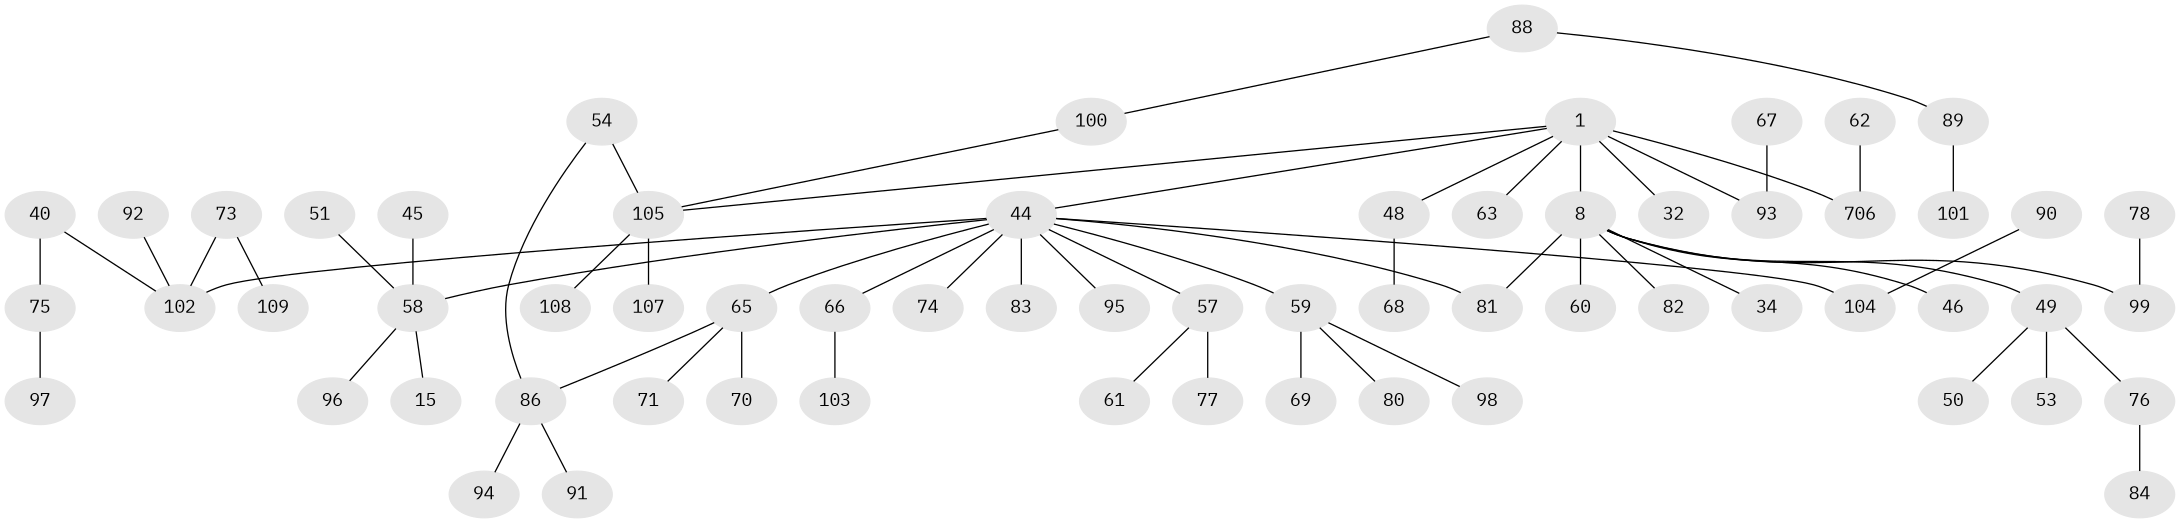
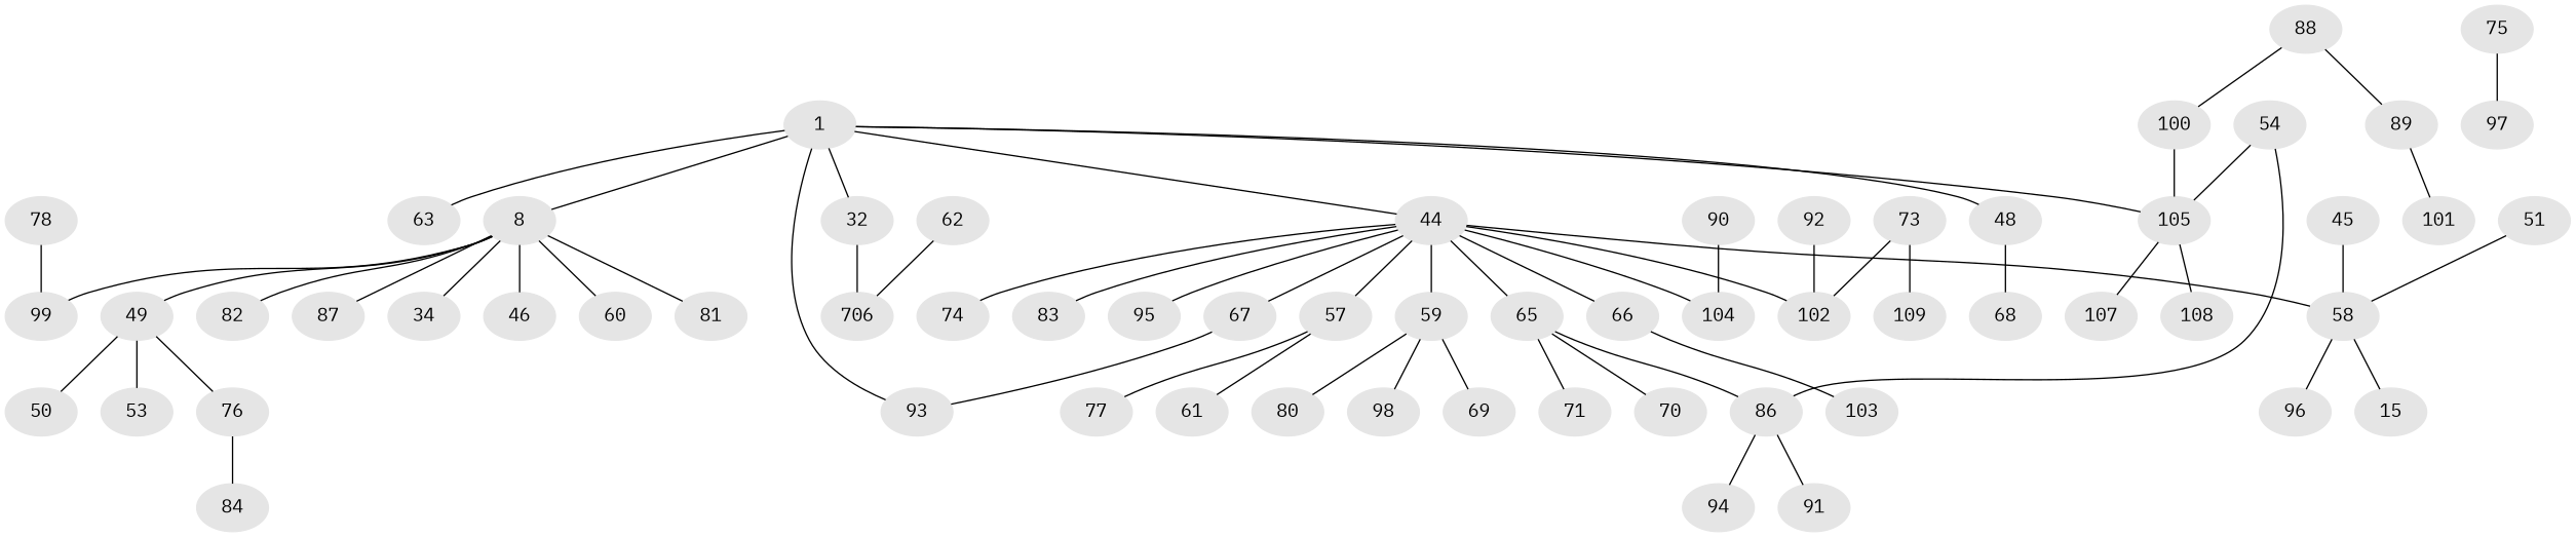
  graph {
    fontname="IBM Plex Mono"
    node [color=gray90 fontname="IBM Plex Mono" style=filled]
    edge [fontname="IBM Plex Mono"]
    8 [super="+2"]
    34
    46
    49
    60 [super="+4"]
    81 [super="+3"]
    82
+   87
    99 [super="+72"]
    1
    32 [super="+17+25+26"]
    44 [super="+14+16+13"]
    48
    63
    93
    105 [super="+5+11+22+31+41+37+64+79"]
    n17 [label=706 super="+12+23+30+35+42"]
    102 [super="+20+55"]
    57 [super="+28+33+39"]
    58 [super="+47"]
    59 [super="+36"]
    65 [super="+38"]
    66 [super="+24"]
    67
    74
    83
    95
    104 [super="+52"]
    68
    107
    108
    50
    53
    76
-   40
    75
    97
    61
    77
    n40 [label=15]
    96
    69
    80
    98
    86
    70
    71
    103
    45
    84
    51
    54
    91
    94
    62
    73 [super="+29+43"]
    109
    78
    88
    89
    100
    101
    90
    92
    8 -- 34
    8 -- 46
    8 -- 49
    8 -- 60
    8 -- 81
    8 -- 82
+   8 -- 87
    8 -- 99
    49 -- 50
    49 -- 53
    49 -- 76
    1 -- 8 [weight=2]
    1 -- 32
    1 -- 44
    1 -- 48
    1 -- 63
    1 -- 93
    1 -- 105
-   1 -- n17
+   32 -- n17
    44 -- 102 [weight=2]
    44 -- 57
    44 -- 58
    44 -- 59
    44 -- 65
    44 -- 66
-   44 -- 81
+   44 -- 67
    44 -- 74
    44 -- 83
    44 -- 95
    44 -- 104
    48 -- 68
    105 -- 107
    105 -- 108
    57 -- 61
    57 -- 77
    58 -- n40
    58 -- 96
    59 -- 69
    59 -- 80
    59 -- 98
    65 -- 86
    65 -- 70
    65 -- 71
    66 -- 103
    67 -- 93
    76 -- 84
-   40 -- 102
-   40 -- 75
    75 -- 97
    86 -- 91
    86 -- 94
    45 -- 58
    51 -- 58
    54 -- 105
    54 -- 86
    62 -- n17
    73 -- 102
    73 -- 109
    78 -- 99
    88 -- 89
    88 -- 100
    89 -- 101
    100 -- 105
    90 -- 104
    92 -- 102
  }
